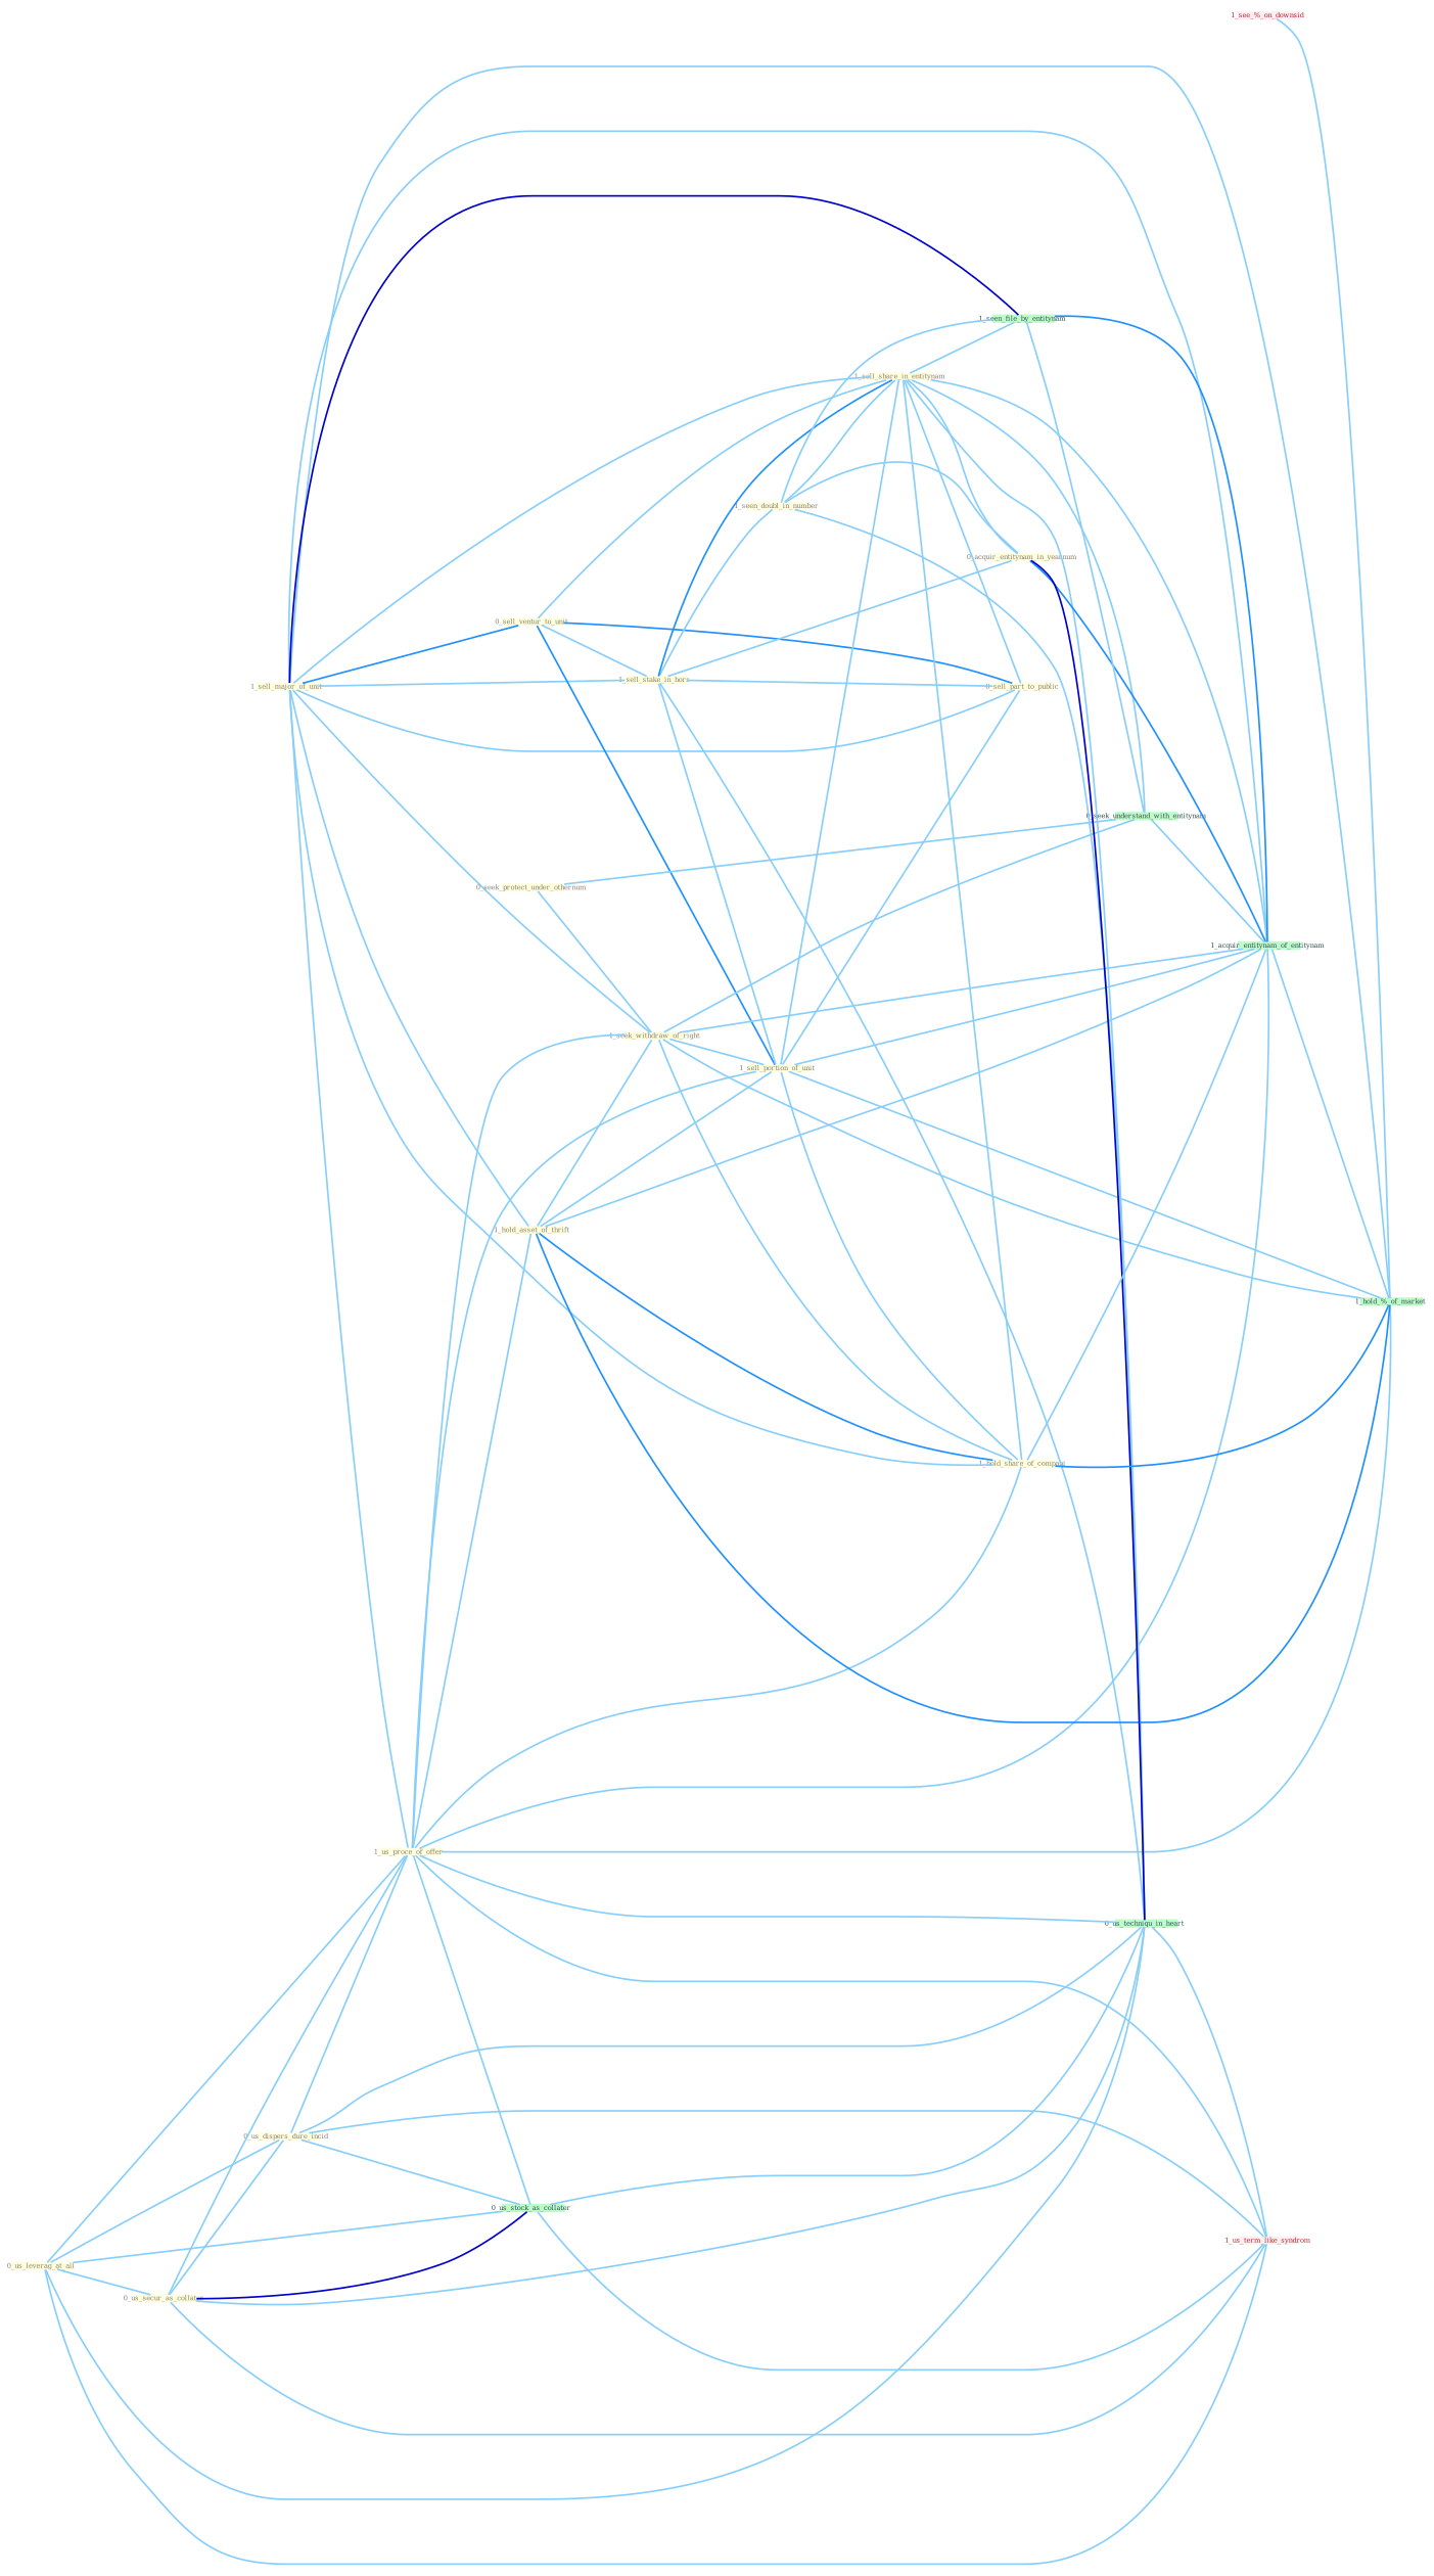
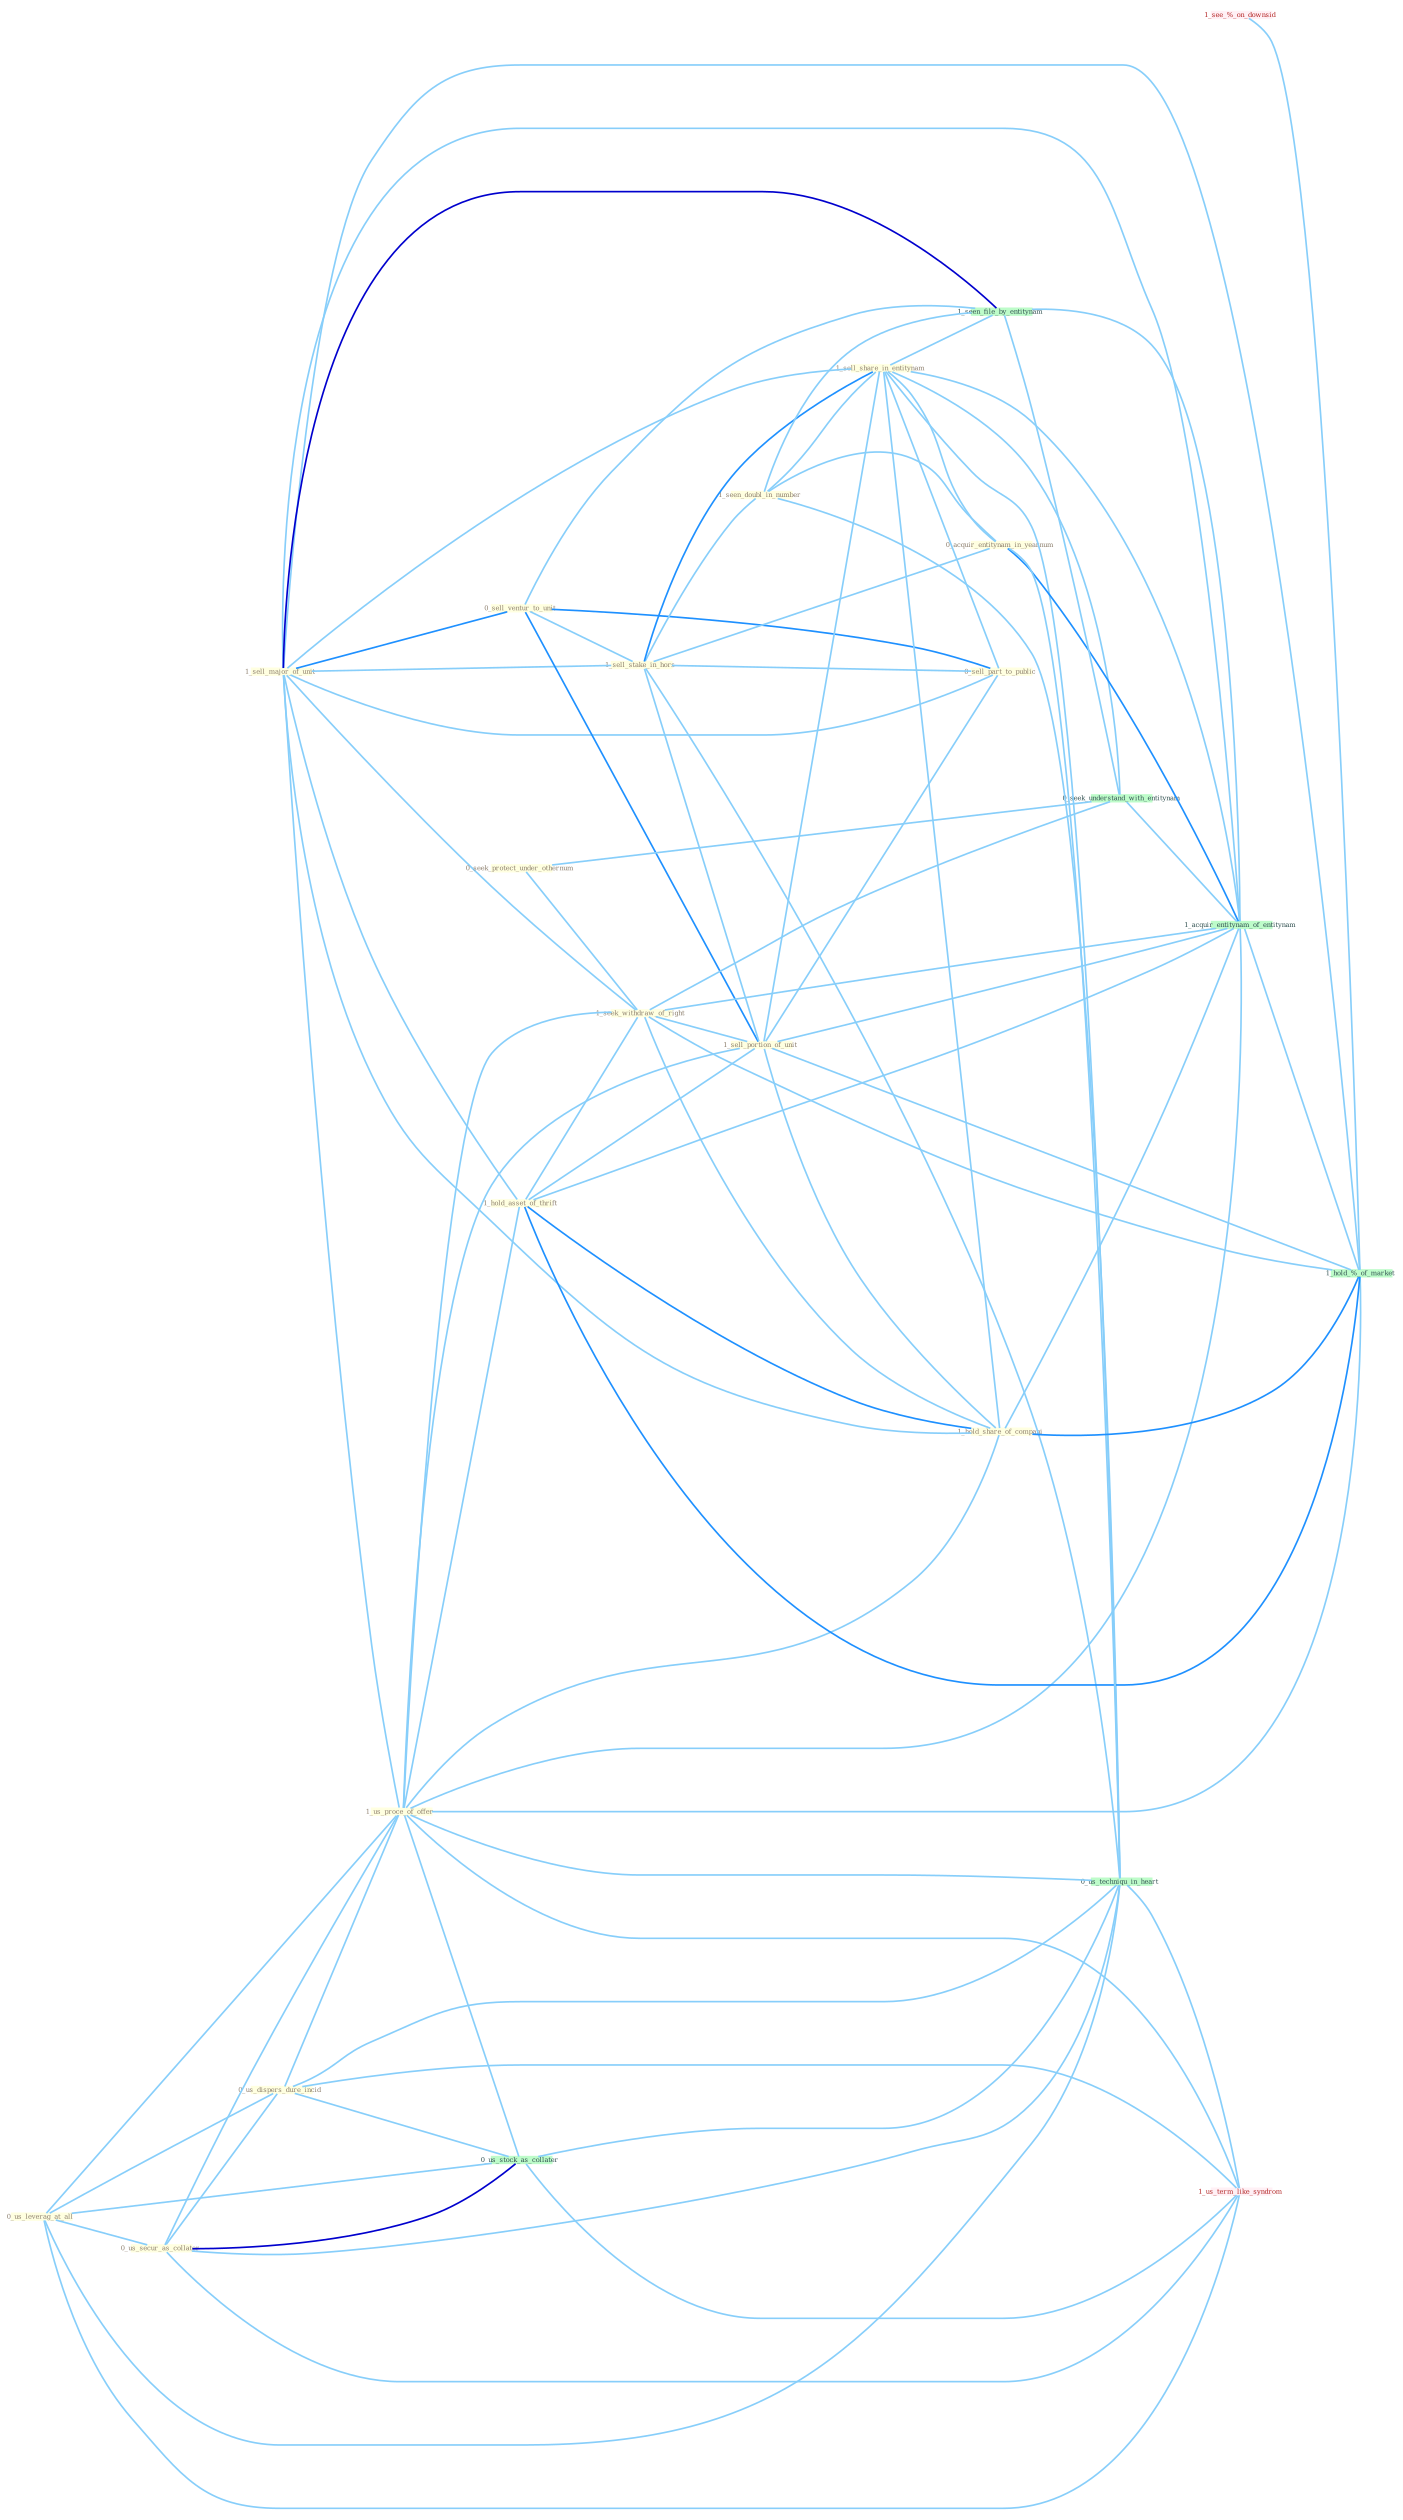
  graph {
    rankdir=LR
    node [color="#ffffe0" fixedsize=true fontcolor="#8b7d6b" fontsize=4 shape=polygon style=filled]
    edge [color="#87cefa" w=1]
    "1_sell_major_of_unit " [height=.06 width=.5]
    "0_sell_ventur_to_unit " [height=.06 width=.5]
    "1_sell_stake_in_hors " [height=.06 width=.5]
    "0_seek_protect_under_othernum " [height=.06 width=.5]
    "0_us_leverag_at_all " [height=.06 width=.5]
    "1_seen_doubl_in_number " [height=.06 width=.5]
    "0_us_secur_as_collater " [height=.06 width=.5]
    "0_us_dispers_dure_incid " [height=.06 width=.5]
    "1_us_proce_of_offer " [height=.06 width=.5]
    "1_hold_asset_of_thrift " [height=.06 width=.5]
    "1_seek_withdraw_of_right " [height=.06 width=.5]
    "1_sell_portion_of_unit " [height=.06 width=.5]
    "1_sell_share_in_entitynam " [height=.06 width=.5]
    "0_sell_part_to_public " [height=.06 width=.5]
    "0_acquir_entitynam_in_yearnum " [height=.06 width=.5]
    "1_hold_share_of_compani " [height=.06 width=.5]
    "1_see_%_on_downsid " [color="#fff0f5" fontcolor="#b22222" height=.06 width=.5]
    "1_us_term_like_syndrom " [color="#fff0f5" fontcolor="#b22222" height=.06 width=.5]
    "1_acquir_entitynam_of_entitynam " [color="#BDFCC9" fontcolor="#2f4f4f" height=.06 width=.5]
    "1_hold_%_of_market " [color="#BDFCC9" fontcolor="#2f4f4f" height=.06 width=.5]
    "1_seen_file_by_entitynam " [color="#BDFCC9" fontcolor="#2f4f4f" height=.06 width=.5]
    "0_us_techniqu_in_heart " [color="#BDFCC9" fontcolor="#2f4f4f" height=.06 width=.5]
    n23 [color="#BDFCC9" fontcolor="#2f4f4f" height=.06 label="0_seek_understand_with_entitynam" width=.5]
    "0_us_stock_as_collater " [color="#BDFCC9" fontcolor="#2f4f4f" height=.06 width=.5]
    subgraph sub_1 {
      "1_sell_major_of_unit "
      "0_sell_ventur_to_unit "
      "1_sell_stake_in_hors "
      "0_seek_protect_under_othernum "
      "0_us_leverag_at_all "
      "1_seen_doubl_in_number "
      "0_us_secur_as_collater "
      "0_us_dispers_dure_incid "
      "1_us_proce_of_offer "
      "1_hold_asset_of_thrift "
      "1_seek_withdraw_of_right "
      "1_sell_portion_of_unit "
      "1_sell_share_in_entitynam "
      "0_sell_part_to_public "
      "0_acquir_entitynam_in_yearnum "
      "1_hold_share_of_compani "
    }
    subgraph sub_2 {
      "1_see_%_on_downsid "
      "1_us_term_like_syndrom "
    }
    "1_sell_major_of_unit " -- "0_sell_ventur_to_unit " [color="#1e90ff" w=2]
    "1_sell_major_of_unit " -- "1_sell_stake_in_hors "
    "1_sell_major_of_unit " -- "1_us_proce_of_offer "
    "1_sell_major_of_unit " -- "1_hold_asset_of_thrift "
    "1_sell_major_of_unit " -- "1_seek_withdraw_of_right "
    "1_sell_major_of_unit " -- "1_sell_share_in_entitynam "
    "1_sell_major_of_unit " -- "0_sell_part_to_public "
    "1_sell_major_of_unit " -- "1_hold_share_of_compani "
    "1_sell_major_of_unit " -- "1_acquir_entitynam_of_entitynam "
    "1_sell_major_of_unit " -- "1_hold_%_of_market "
    "1_sell_major_of_unit " -- "1_seen_file_by_entitynam " [color="#0000cd" w=3]
    "0_sell_ventur_to_unit " -- "1_sell_stake_in_hors "
    "0_sell_ventur_to_unit " -- "1_sell_portion_of_unit " [color="#1e90ff" w=2]
-   "0_sell_ventur_to_unit " -- "1_sell_share_in_entitynam "
+   "0_sell_ventur_to_unit " -- "1_seen_file_by_entitynam "
    "0_sell_ventur_to_unit " -- "0_sell_part_to_public " [color="#1e90ff" w=2]
    "1_sell_stake_in_hors " -- "1_seen_doubl_in_number "
    "1_sell_stake_in_hors " -- "1_sell_portion_of_unit "
    "1_sell_stake_in_hors " -- "1_sell_share_in_entitynam " [color="#1e90ff" w=2]
    "1_sell_stake_in_hors " -- "0_sell_part_to_public "
    "1_sell_stake_in_hors " -- "0_acquir_entitynam_in_yearnum "
    "1_sell_stake_in_hors " -- "0_us_techniqu_in_heart "
    "0_seek_protect_under_othernum " -- "1_seek_withdraw_of_right "
    "0_seek_protect_under_othernum " -- n23
    "0_us_leverag_at_all " -- "0_us_secur_as_collater "
    "0_us_leverag_at_all " -- "0_us_dispers_dure_incid "
    "0_us_leverag_at_all " -- "1_us_proce_of_offer "
    "0_us_leverag_at_all " -- "1_us_term_like_syndrom "
    "0_us_leverag_at_all " -- "0_us_techniqu_in_heart "
    "0_us_leverag_at_all " -- "0_us_stock_as_collater "
    "1_seen_doubl_in_number " -- "1_sell_share_in_entitynam "
    "1_seen_doubl_in_number " -- "0_acquir_entitynam_in_yearnum "
    "1_seen_doubl_in_number " -- "1_seen_file_by_entitynam "
    "1_seen_doubl_in_number " -- "0_us_techniqu_in_heart "
    "0_us_secur_as_collater " -- "0_us_dispers_dure_incid "
    "0_us_secur_as_collater " -- "1_us_proce_of_offer "
    "0_us_secur_as_collater " -- "1_us_term_like_syndrom "
    "0_us_secur_as_collater " -- "0_us_techniqu_in_heart "
    "0_us_secur_as_collater " -- "0_us_stock_as_collater " [color="#0000cd" w=3]
    "0_us_dispers_dure_incid " -- "1_us_proce_of_offer "
    "0_us_dispers_dure_incid " -- "1_us_term_like_syndrom "
    "0_us_dispers_dure_incid " -- "0_us_techniqu_in_heart "
    "0_us_dispers_dure_incid " -- "0_us_stock_as_collater "
    "1_us_proce_of_offer " -- "1_hold_asset_of_thrift "
    "1_us_proce_of_offer " -- "1_seek_withdraw_of_right "
    "1_us_proce_of_offer " -- "1_sell_portion_of_unit "
    "1_us_proce_of_offer " -- "1_hold_share_of_compani "
    "1_us_proce_of_offer " -- "1_us_term_like_syndrom "
    "1_us_proce_of_offer " -- "1_acquir_entitynam_of_entitynam "
    "1_us_proce_of_offer " -- "1_hold_%_of_market "
    "1_us_proce_of_offer " -- "0_us_techniqu_in_heart "
    "1_us_proce_of_offer " -- "0_us_stock_as_collater "
    "1_hold_asset_of_thrift " -- "1_seek_withdraw_of_right "
    "1_hold_asset_of_thrift " -- "1_sell_portion_of_unit "
    "1_hold_asset_of_thrift " -- "1_hold_share_of_compani " [color="#1e90ff" w=2]
    "1_hold_asset_of_thrift " -- "1_acquir_entitynam_of_entitynam "
    "1_hold_asset_of_thrift " -- "1_hold_%_of_market " [color="#1e90ff" w=2]
    "1_seek_withdraw_of_right " -- "1_sell_portion_of_unit "
    "1_seek_withdraw_of_right " -- "1_hold_share_of_compani "
    "1_seek_withdraw_of_right " -- "1_acquir_entitynam_of_entitynam "
    "1_seek_withdraw_of_right " -- "1_hold_%_of_market "
    "1_seek_withdraw_of_right " -- n23
    "1_sell_portion_of_unit " -- "1_sell_share_in_entitynam "
    "1_sell_portion_of_unit " -- "0_sell_part_to_public "
    "1_sell_portion_of_unit " -- "1_hold_share_of_compani "
    "1_sell_portion_of_unit " -- "1_acquir_entitynam_of_entitynam "
    "1_sell_portion_of_unit " -- "1_hold_%_of_market "
    "1_sell_share_in_entitynam " -- "0_sell_part_to_public "
    "1_sell_share_in_entitynam " -- "0_acquir_entitynam_in_yearnum "
    "1_sell_share_in_entitynam " -- "1_hold_share_of_compani "
    "1_sell_share_in_entitynam " -- "1_acquir_entitynam_of_entitynam "
    "1_sell_share_in_entitynam " -- "1_seen_file_by_entitynam "
    "1_sell_share_in_entitynam " -- "0_us_techniqu_in_heart "
    "1_sell_share_in_entitynam " -- n23
    "0_acquir_entitynam_in_yearnum " -- "1_acquir_entitynam_of_entitynam " [color="#1e90ff" w=2]
-   "0_acquir_entitynam_in_yearnum " -- "0_us_techniqu_in_heart " [color="#0000cd"]
+   "0_acquir_entitynam_in_yearnum " -- "0_us_techniqu_in_heart "
    "1_hold_share_of_compani " -- "1_acquir_entitynam_of_entitynam "
    "1_hold_share_of_compani " -- "1_hold_%_of_market " [color="#1e90ff" w=2]
    "1_see_%_on_downsid " -- "1_hold_%_of_market "
    "1_acquir_entitynam_of_entitynam " -- "1_hold_%_of_market "
-   "1_seen_file_by_entitynam " -- "1_acquir_entitynam_of_entitynam " [color="#1e90ff"]
+   "1_seen_file_by_entitynam " -- "1_acquir_entitynam_of_entitynam "
    "1_seen_file_by_entitynam " -- n23
    "0_us_techniqu_in_heart " -- "1_us_term_like_syndrom "
    n23 -- "1_acquir_entitynam_of_entitynam "
    "0_us_stock_as_collater " -- "1_us_term_like_syndrom "
    "0_us_stock_as_collater " -- "0_us_techniqu_in_heart "
  }
